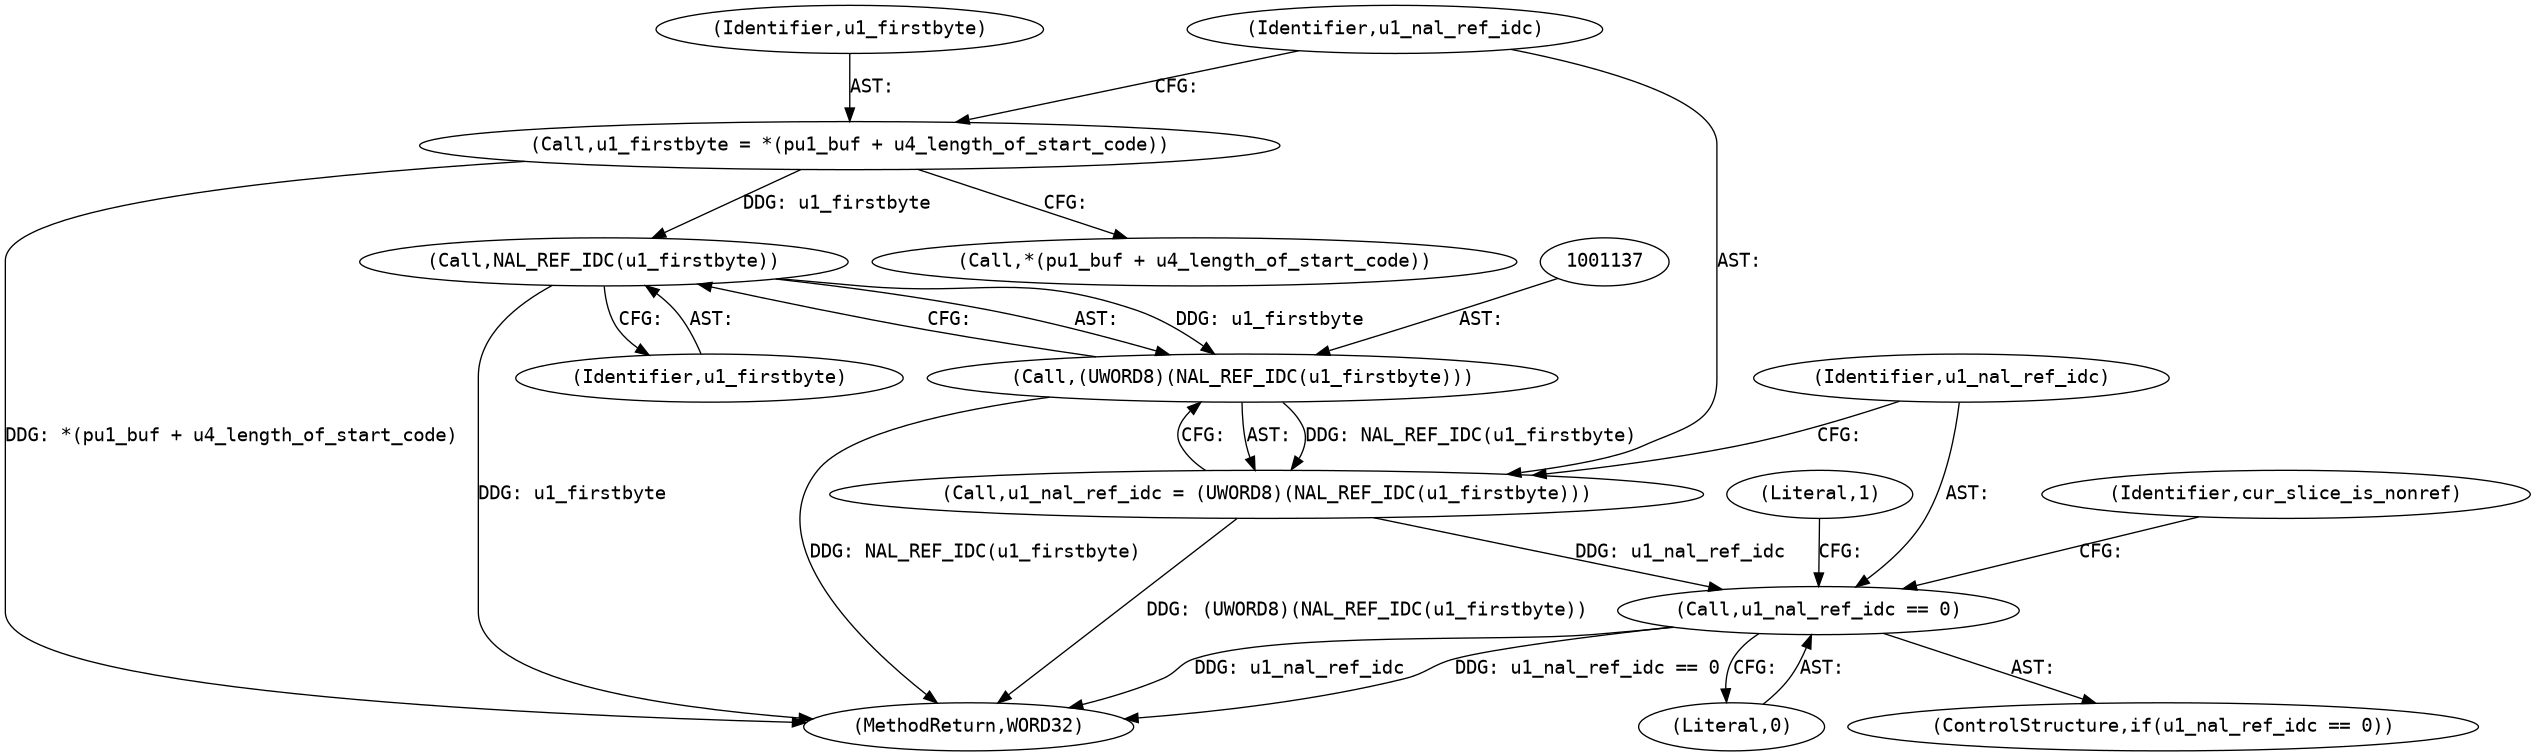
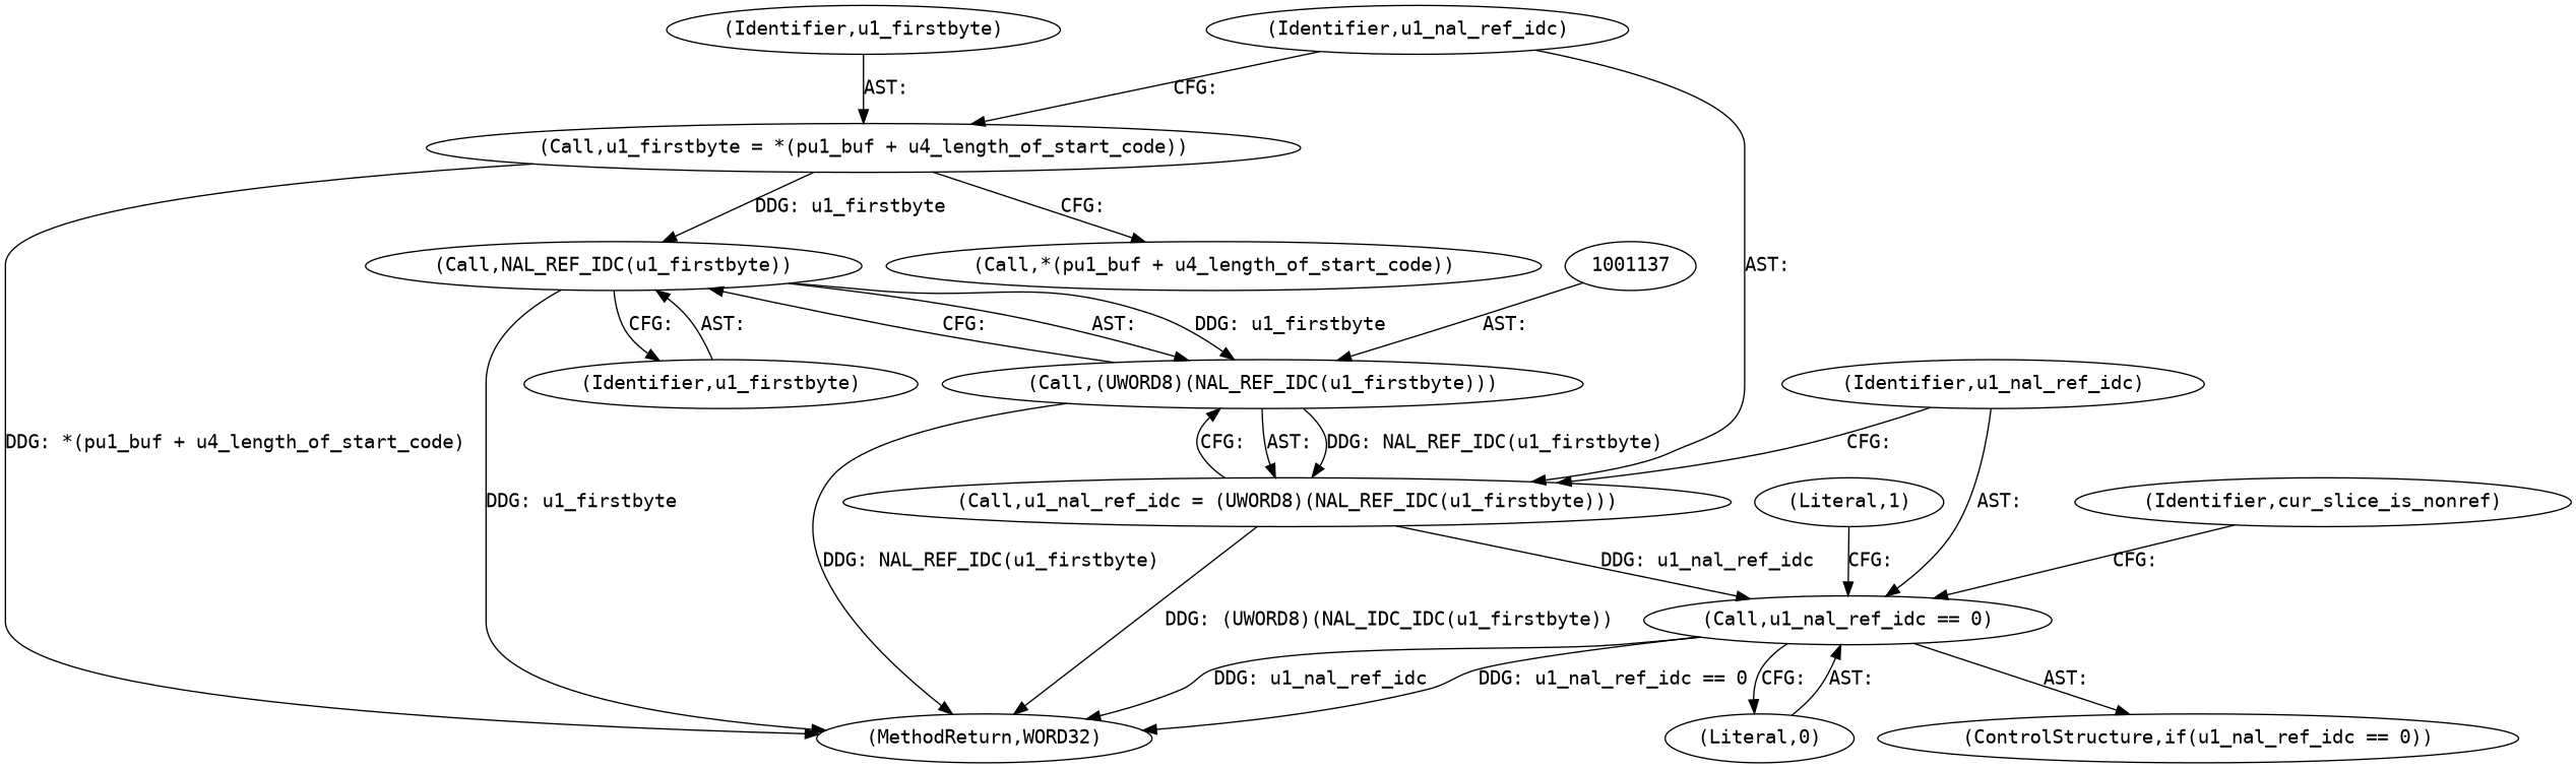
  digraph {
    fontname="DejaVu Sans Mono"
    node [fontname="DejaVu Sans Mono"]
    edge [fontname="DejaVu Sans Mono"]
    n1 [label="(Call,u1_firstbyte = *(pu1_buf + u4_length_of_start_code))"]
    n2 [label="(Call,NAL_REF_IDC(u1_firstbyte))"]
    n3 [label="(Call,*(pu1_buf + u4_length_of_start_code))"]
    n4 [label="(MethodReturn,WORD32)"]
    n5 [label="(Call,(UWORD8)(NAL_REF_IDC(u1_firstbyte)))"]
    n6 [label="(Identifier,u1_firstbyte)"]
    n7 [label="(Call,u1_nal_ref_idc = (UWORD8)(NAL_REF_IDC(u1_firstbyte)))"]
    n8 [label="(Call,u1_nal_ref_idc == 0)"]
    n9 [label="(ControlStructure,if(u1_nal_ref_idc == 0))"]
    n10 [label="(Literal,0)"]
    n11 [label="(Identifier,u1_firstbyte)"]
    n12 [label="(Literal,1)"]
    n13 [label="(Identifier,u1_nal_ref_idc)"]
    n14 [label="(Identifier,u1_nal_ref_idc)"]
    n15 [label="(Identifier,cur_slice_is_nonref)"]
    1001137
    n1 -> n2 [label="DDG: u1_firstbyte"]
    n1 -> n3 [label="CFG: "]
    n1 -> n4 [label="DDG: *(pu1_buf + u4_length_of_start_code)"]
    n2 -> n4 [label="DDG: u1_firstbyte"]
    n2 -> n5 [label="AST: "]
    n2 -> n5 [label="DDG: u1_firstbyte"]
    n2 -> n6 [label="CFG: "]
    n5 -> n2 [label="CFG: "]
    n5 -> n4 [label="DDG: NAL_REF_IDC(u1_firstbyte)"]
    n5 -> n7 [label="AST: "]
    n5 -> n7 [label="DDG: NAL_REF_IDC(u1_firstbyte)"]
    n6 -> n2 [label="AST: "]
-   n7 -> n4 [label="DDG: (UWORD8)(NAL_REF_IDC(u1_firstbyte))"]
+   n7 -> n4 [label="DDG: (UWORD8)(NAL_IDC_IDC(u1_firstbyte))"]
    n7 -> n5 [label="CFG: "]
    n7 -> n8 [label="DDG: u1_nal_ref_idc"]
    n8 -> n4 [label="DDG: u1_nal_ref_idc"]
    n8 -> n4 [label="DDG: u1_nal_ref_idc == 0"]
    n8 -> n9 [label="AST: "]
    n8 -> n10 [label="CFG: "]
    n10 -> n8 [label="AST: "]
    n11 -> n1 [label="AST: "]
    n12 -> n8 [label="CFG: "]
    n13 -> n1 [label="CFG: "]
    n13 -> n7 [label="AST: "]
    n14 -> n7 [label="CFG: "]
    n14 -> n8 [label="AST: "]
    n15 -> n8 [label="CFG: "]
    1001137 -> n5 [label="AST: "]
  }
